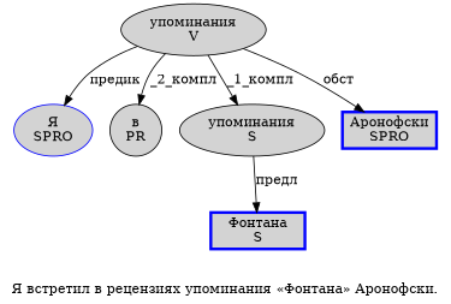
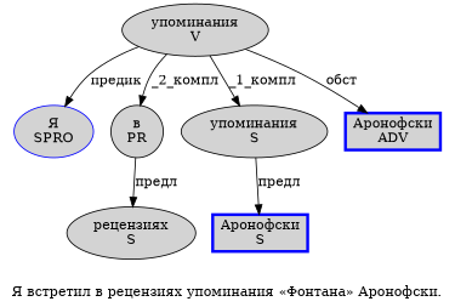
  digraph {
    label="Я встретил в рецензиях упоминания «Фонтана» Аронофски."
    node [fillcolor=lightgray penwidth=1 shape=ellipse style=filled]
    n1 [color=blue label="Я\nSPRO"]
    n2 [label="упоминания\nV"]
    n3 [label="в\nPR"]
    n4 [label="упоминания\nS"]
-   n5 [color=blue label="Аронофски\nSPRO" penwidth=3 shape=box]
-   n7 [color=blue label="Фонтана\nS" penwidth=3 shape=box]
+   n5 [color=blue label="Аронофски\nADV" penwidth=3 shape=box]
+   n6 [label="рецензиях\nS"]
+   n7 [color=blue label="Аронофски\nS" penwidth=3 shape=box]
    n2 -> n1 [label="предик"]
    n2 -> n3 [label="_2_компл"]
    n2 -> n4 [label="_1_компл"]
    n2 -> n5 [label="обст"]
+   n3 -> n6 [label="предл"]
    n4 -> n7 [label="предл"]
  }
